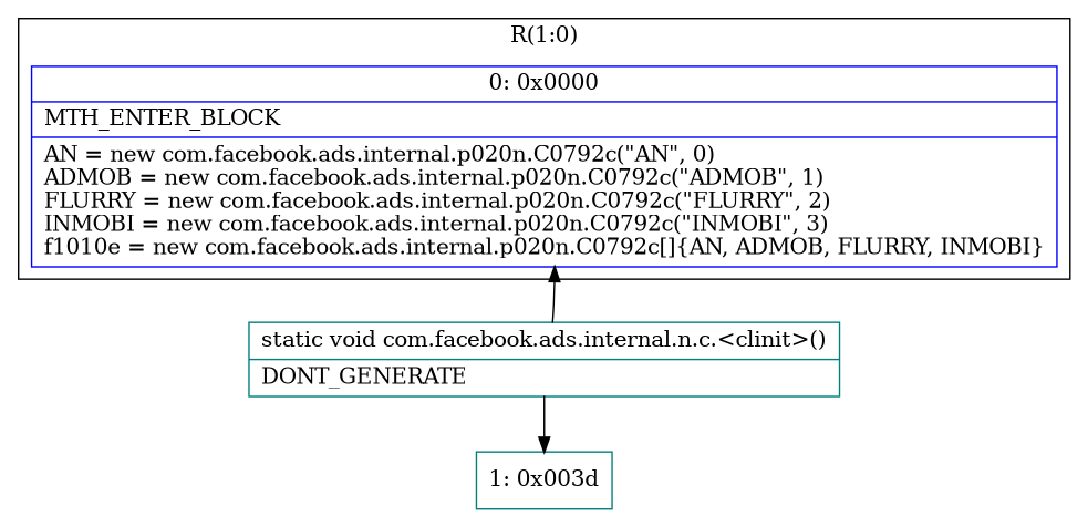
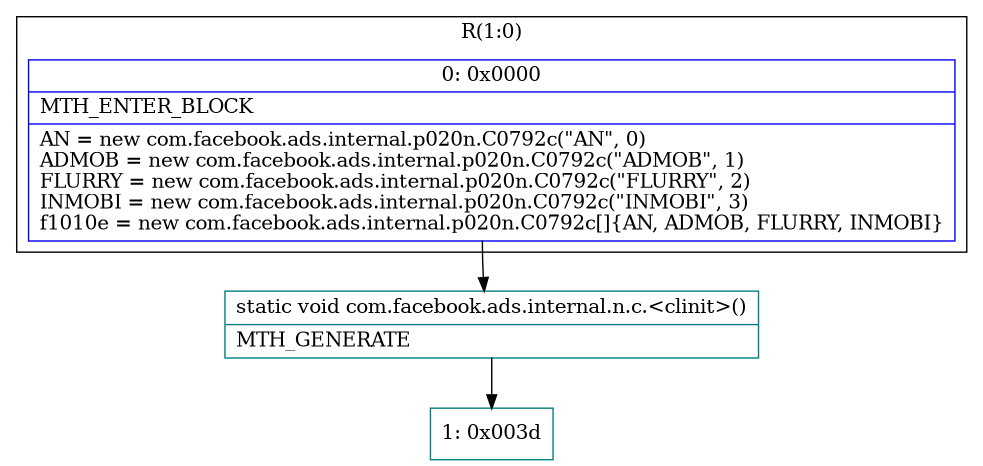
  digraph {
    node [color=teal shape=record]
    n1 [color=blue label="{0\:\ 0x0000|MTH_ENTER_BLOCK\l|AN = new com.facebook.ads.internal.p020n.C0792c(\"AN\", 0)\lADMOB = new com.facebook.ads.internal.p020n.C0792c(\"ADMOB\", 1)\lFLURRY = new com.facebook.ads.internal.p020n.C0792c(\"FLURRY\", 2)\lINMOBI = new com.facebook.ads.internal.p020n.C0792c(\"INMOBI\", 3)\lf1010e = new com.facebook.ads.internal.p020n.C0792c[]\{AN, ADMOB, FLURRY, INMOBI\}\l}"]
    n2 [label="{1\:\ 0x003d}"]
-   n3 [label="{static void com.facebook.ads.internal.n.c.\<clinit\>()  | DONT_GENERATE\l}"]
+   n3 [label="{static void com.facebook.ads.internal.n.c.\<clinit\>()  | MTH_GENERATE\l}"]
    subgraph cluster_1 {
      label="R(1:0)"
      n1
    }
-   n3 -> n1
+   n1 -> n3
    n3 -> n2
  }
